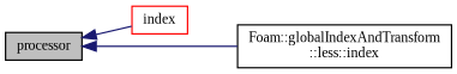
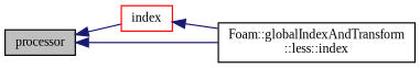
  digraph {
    fontname="Liberation Serif"
    rankdir=LR
    node [color=black fontname="Liberation Serif" fontsize=10 shape=record]
    edge [color=midnightblue dir=back fontname="Liberation Serif" fontsize=10 labelfontname=Helvetica labelfontsize=10 style=solid]
    n1 [fillcolor=grey75 fontcolor=black height=0.2 label=processor style=filled width=0.4]
    n2 [color=red height=0.2 label=index width=0.4]
    n3 [height=0.2 label="Foam::globalIndexAndTransform\l::less::index" width=0.4]
    n1 -> n2
    n1 -> n3
+   n2 -> n3
  }
